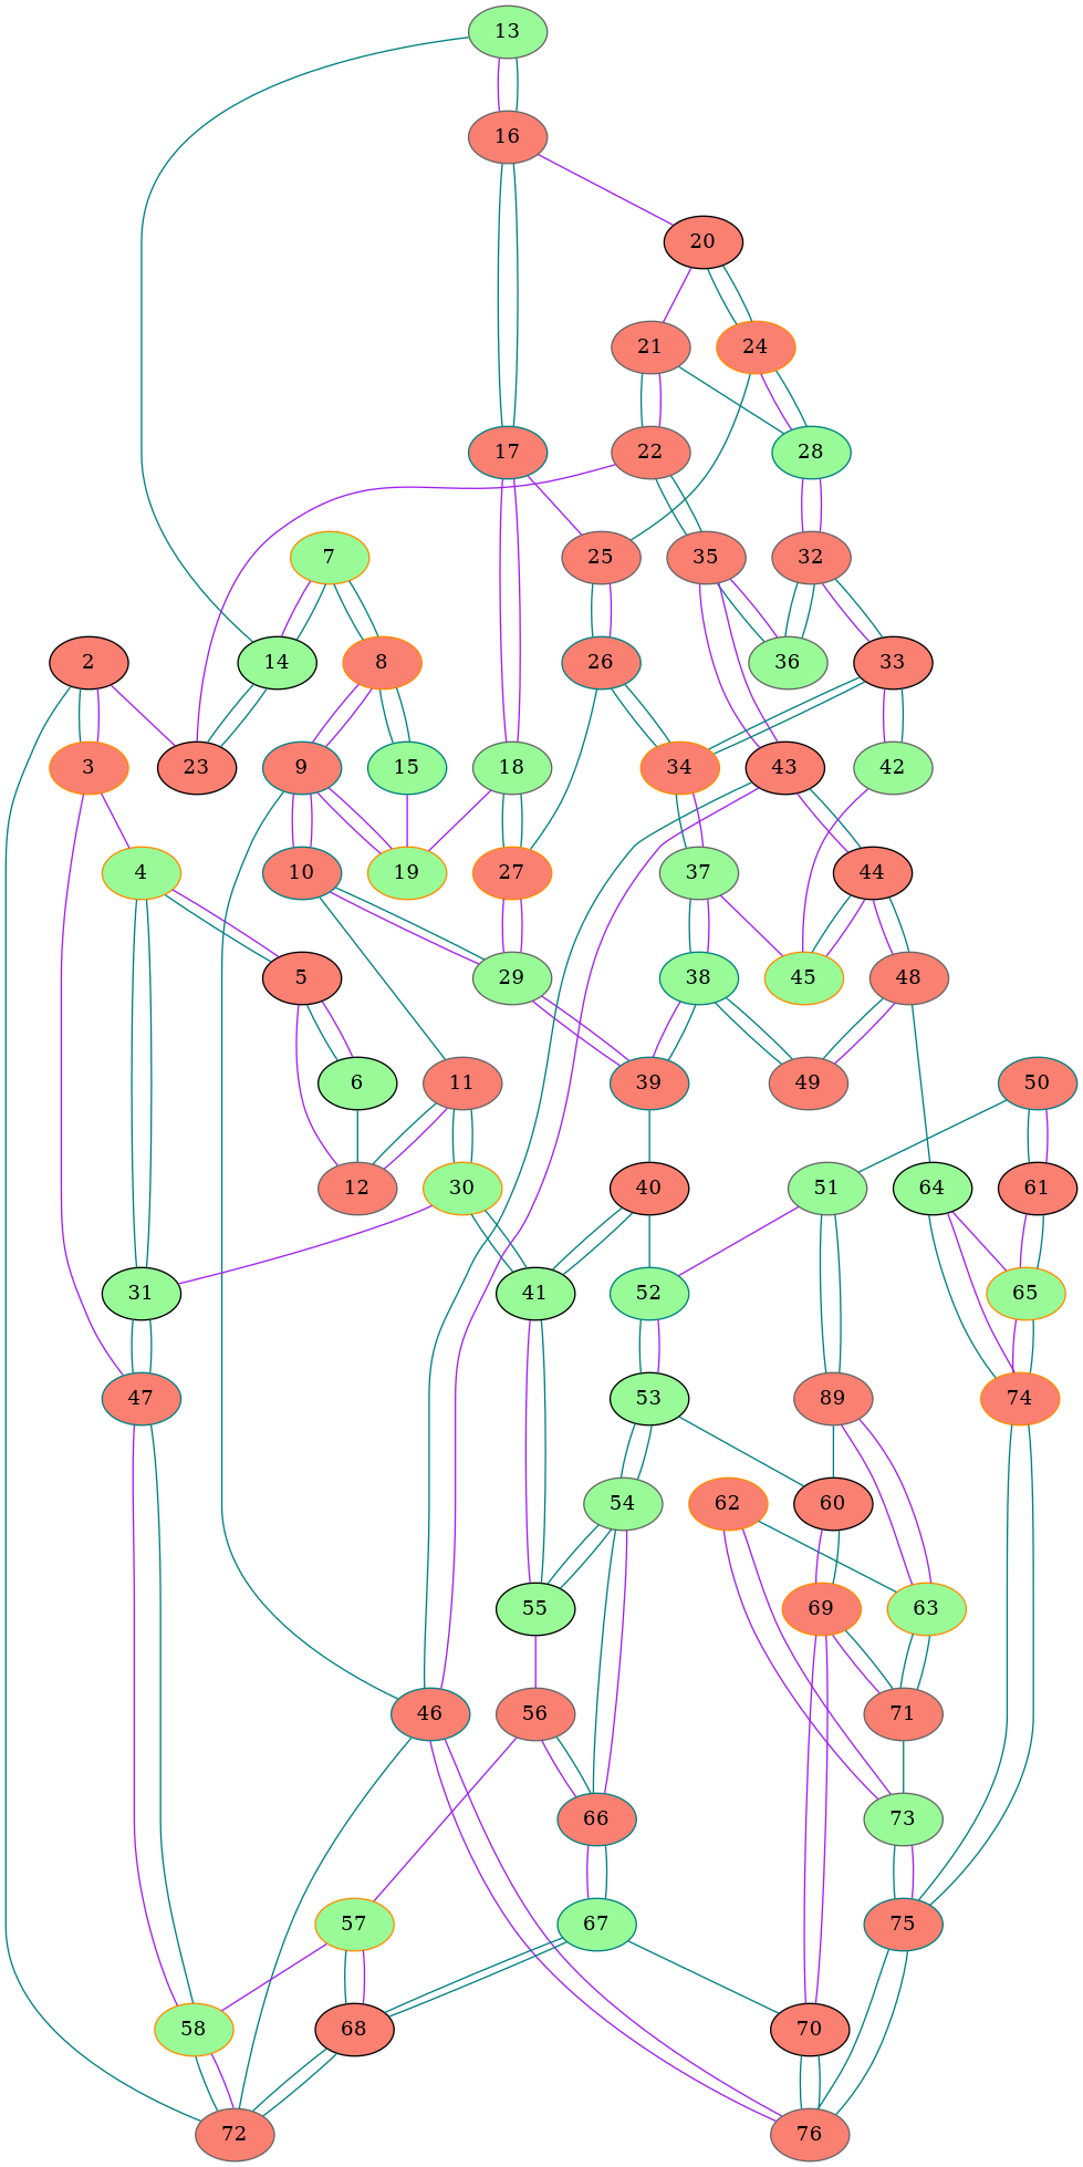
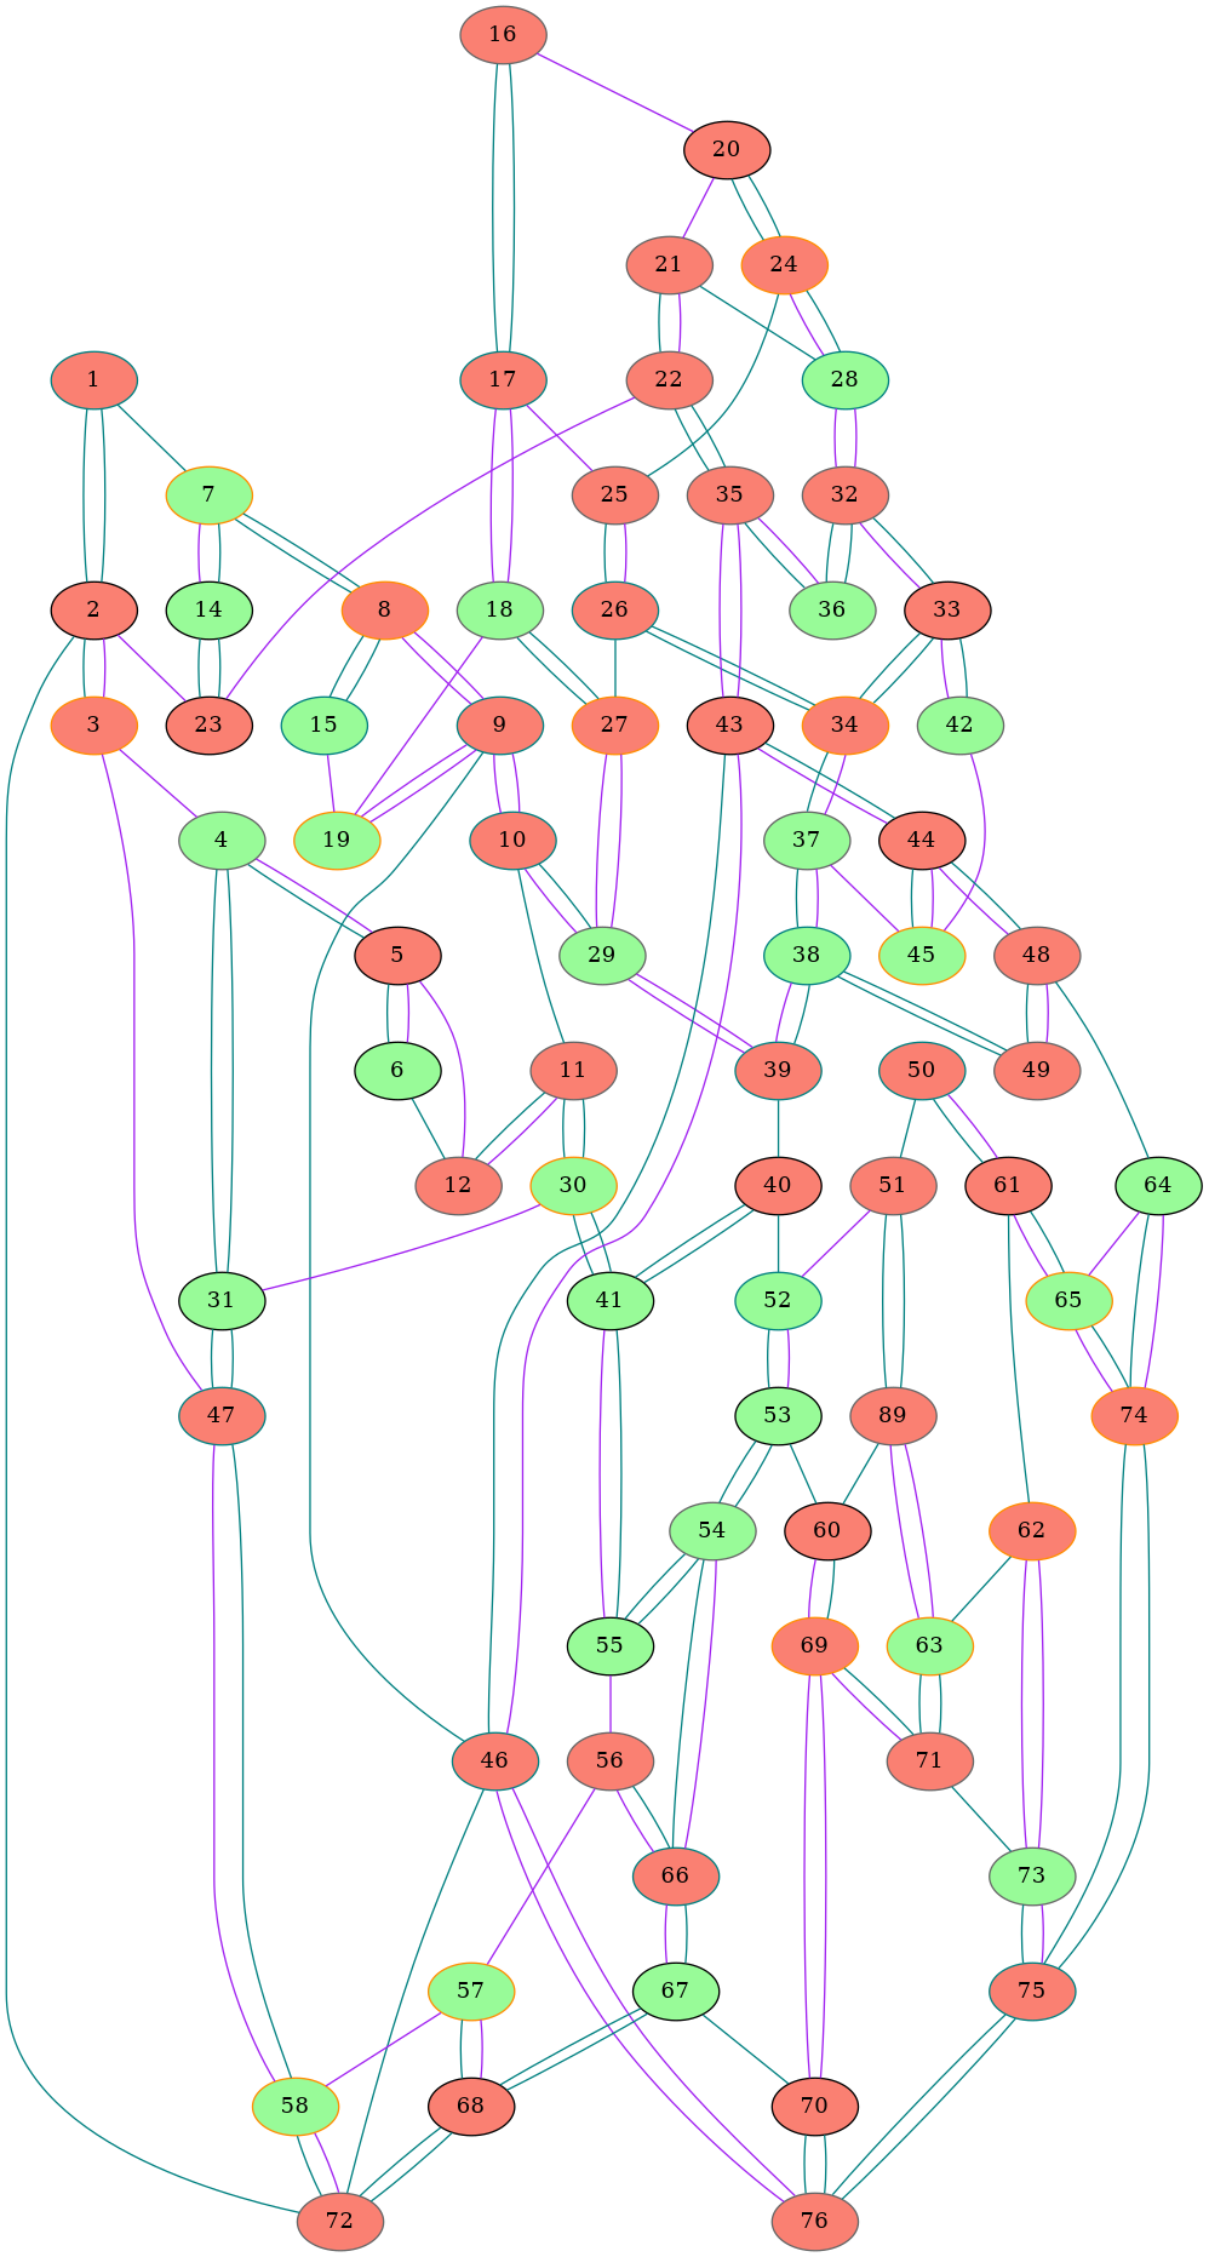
  graph {
    node [color=gray40 fillcolor=salmon style=filled]
    edge [color=teal]
+   1 [color=teal]
    2 [color=black]
    7 [color=darkorange fillcolor=palegreen]
    3 [color=darkorange]
    23 [color=black]
    72
    8 [color=darkorange]
    14 [color=black fillcolor=palegreen]
-   4 [color=darkorange fillcolor=palegreen]
+   4 [fillcolor=palegreen]
    47 [color=teal]
    5 [color=black]
    31 [color=black fillcolor=palegreen]
    58 [color=darkorange fillcolor=palegreen]
    6 [color=black fillcolor=palegreen]
    12
    9 [color=teal]
    15 [color=teal fillcolor=palegreen]
    10 [color=teal]
    19 [color=darkorange fillcolor=palegreen]
    46 [color=teal]
    11
    29 [fillcolor=palegreen]
    30 [color=darkorange fillcolor=palegreen]
    39 [color=teal]
    41 [color=black fillcolor=palegreen]
-   13 [fillcolor=palegreen]
    16
    17 [color=teal]
    20 [color=black]
    18 [fillcolor=palegreen]
    25
    21
    24 [color=darkorange]
    27 [color=darkorange]
    26 [color=teal]
    22
    28 [color=teal fillcolor=palegreen]
    35
    32
    36 [fillcolor=palegreen]
    43 [color=black]
    76
    34 [color=darkorange]
    37 [fillcolor=palegreen]
    33 [color=black]
    40 [color=black]
    55 [color=black fillcolor=palegreen]
    42 [fillcolor=palegreen]
    45 [color=darkorange fillcolor=palegreen]
    38 [color=teal fillcolor=palegreen]
    44 [color=black]
    49
    52 [color=teal fillcolor=palegreen]
    53 [color=black fillcolor=palegreen]
    56
    48
    64 [color=black fillcolor=palegreen]
    65 [color=darkorange fillcolor=palegreen]
    74 [color=darkorange]
    50 [color=teal]
-   51 [fillcolor=palegreen]
+   51
    61 [color=black]
    n63 [label=89]
    62 [color=darkorange]
    60 [color=black]
    63 [color=darkorange fillcolor=palegreen]
    54 [fillcolor=palegreen]
    66 [color=teal]
    69 [color=darkorange]
-   67 [color=teal fillcolor=palegreen]
+   67 [color=black fillcolor=palegreen]
    57 [color=darkorange fillcolor=palegreen]
    68 [color=black]
    71
    70 [color=black]
    73 [fillcolor=palegreen]
    75 [color=teal]
+   1 -- 2
+   1 -- 2
+   1 -- 7
    2 -- 3
    2 -- 3 [color=purple]
    2 -- 23 [color=purple]
    2 -- 72
    7 -- 8
    7 -- 8
    7 -- 14 [color=purple]
    7 -- 14
    3 -- 4 [color=purple]
    3 -- 47 [color=purple]
    8 -- 9 [color=purple]
    8 -- 9 [color=purple]
    8 -- 15
    8 -- 15
    14 -- 23
    14 -- 23
    4 -- 5
    4 -- 5 [color=purple]
    4 -- 31
    4 -- 31
    47 -- 58 [color=purple]
    47 -- 58
    5 -- 6
    5 -- 6 [color=purple]
    5 -- 12 [color=purple]
    31 -- 47
    31 -- 47
    58 -- 72
    58 -- 72 [color=purple]
    6 -- 12
    9 -- 10 [color=purple]
    9 -- 10 [color=purple]
    9 -- 19 [color=purple]
    9 -- 19 [color=purple]
    9 -- 46
    15 -- 19 [color=purple]
    10 -- 11
    10 -- 29 [color=purple]
    10 -- 29
    46 -- 72
    46 -- 76 [color=purple]
    46 -- 76 [color=purple]
    11 -- 12
    11 -- 12 [color=purple]
    11 -- 30
    11 -- 30
    29 -- 39 [color=purple]
    29 -- 39 [color=purple]
    30 -- 31 [color=purple]
    30 -- 41
    30 -- 41
    39 -- 40
    41 -- 55 [color=purple]
    41 -- 55
-   13 -- 14
-   13 -- 16 [color=purple]
-   13 -- 16
    16 -- 17
    16 -- 17
    16 -- 20 [color=purple]
    17 -- 18 [color=purple]
    17 -- 18 [color=purple]
    17 -- 25 [color=purple]
    20 -- 21 [color=purple]
    20 -- 24
    20 -- 24
    18 -- 19 [color=purple]
    18 -- 27
    18 -- 27
    25 -- 26
    25 -- 26 [color=purple]
    21 -- 22
    21 -- 22 [color=purple]
    21 -- 28
    24 -- 25
    24 -- 28 [color=purple]
    24 -- 28
    27 -- 29 [color=purple]
    27 -- 29 [color=purple]
    26 -- 27
    26 -- 34
    26 -- 34
    22 -- 23 [color=purple]
    22 -- 35
    22 -- 35
    28 -- 32 [color=purple]
    28 -- 32 [color=purple]
    35 -- 36
    35 -- 36 [color=purple]
    35 -- 43 [color=purple]
    35 -- 43 [color=purple]
    32 -- 36
    32 -- 36
    32 -- 33 [color=purple]
    32 -- 33
    43 -- 46
    43 -- 46 [color=purple]
    43 -- 44 [color=purple]
    43 -- 44
    34 -- 37
    34 -- 37 [color=purple]
    37 -- 45 [color=purple]
    37 -- 38
    37 -- 38 [color=purple]
    33 -- 34
    33 -- 34
    33 -- 42 [color=purple]
    33 -- 42
    40 -- 41
    40 -- 41
    40 -- 52
    55 -- 56 [color=purple]
    42 -- 45 [color=purple]
    38 -- 39 [color=purple]
    38 -- 39
    38 -- 49
    38 -- 49
    44 -- 45
    44 -- 45 [color=purple]
    44 -- 48 [color=purple]
    44 -- 48
    52 -- 53
    52 -- 53 [color=purple]
    53 -- 60
    53 -- 54
    53 -- 54
    56 -- 66 [color=purple]
    56 -- 66
    56 -- 57 [color=purple]
    48 -- 49
    48 -- 49 [color=purple]
    48 -- 64
    64 -- 65 [color=purple]
    64 -- 74
    64 -- 74 [color=purple]
    65 -- 74 [color=purple]
    65 -- 74
    74 -- 75
    74 -- 75
    50 -- 51
    50 -- 61
    50 -- 61 [color=purple]
    51 -- 52 [color=purple]
    51 -- n63
    51 -- n63
    61 -- 65 [color=purple]
    61 -- 65
+   61 -- 62
    n63 -- 60
    n63 -- 63 [color=purple]
    n63 -- 63 [color=purple]
    62 -- 63
    62 -- 73 [color=purple]
    62 -- 73 [color=purple]
    60 -- 69 [color=purple]
    60 -- 69
    63 -- 71
    63 -- 71
    54 -- 55
    54 -- 55
    54 -- 66
    54 -- 66 [color=purple]
    66 -- 67 [color=purple]
    66 -- 67
    69 -- 71 [color=purple]
    69 -- 71
    69 -- 70 [color=purple]
    69 -- 70 [color=purple]
    67 -- 68
    67 -- 68
    67 -- 70
    57 -- 58 [color=purple]
    57 -- 68
    57 -- 68 [color=purple]
    68 -- 72
    68 -- 72
    71 -- 73
    70 -- 76
    70 -- 76
    73 -- 75
    73 -- 75 [color=purple]
    75 -- 76
    75 -- 76
  }
